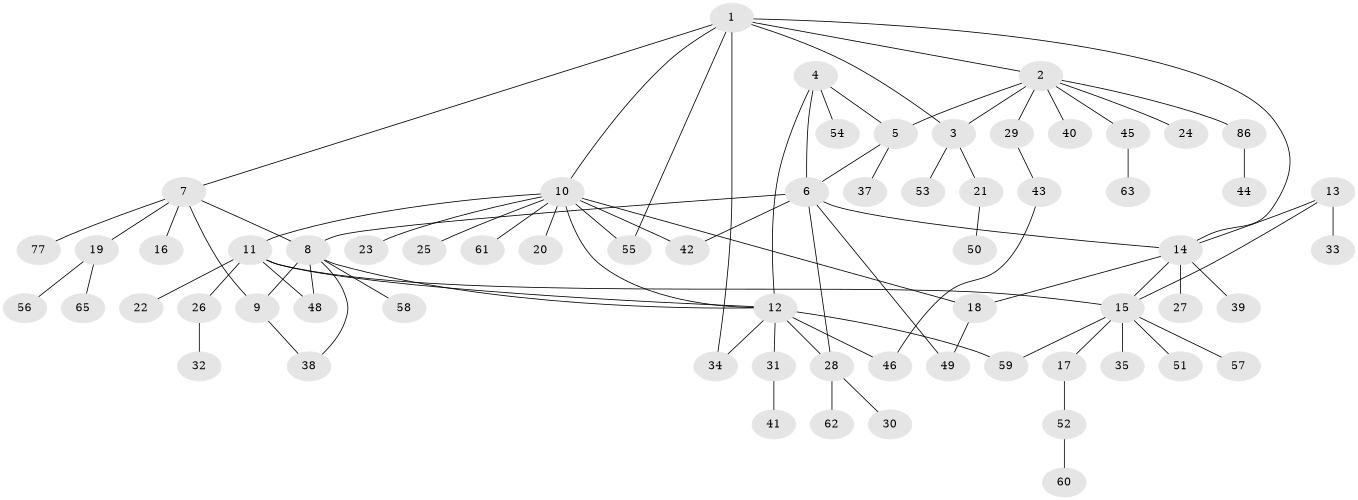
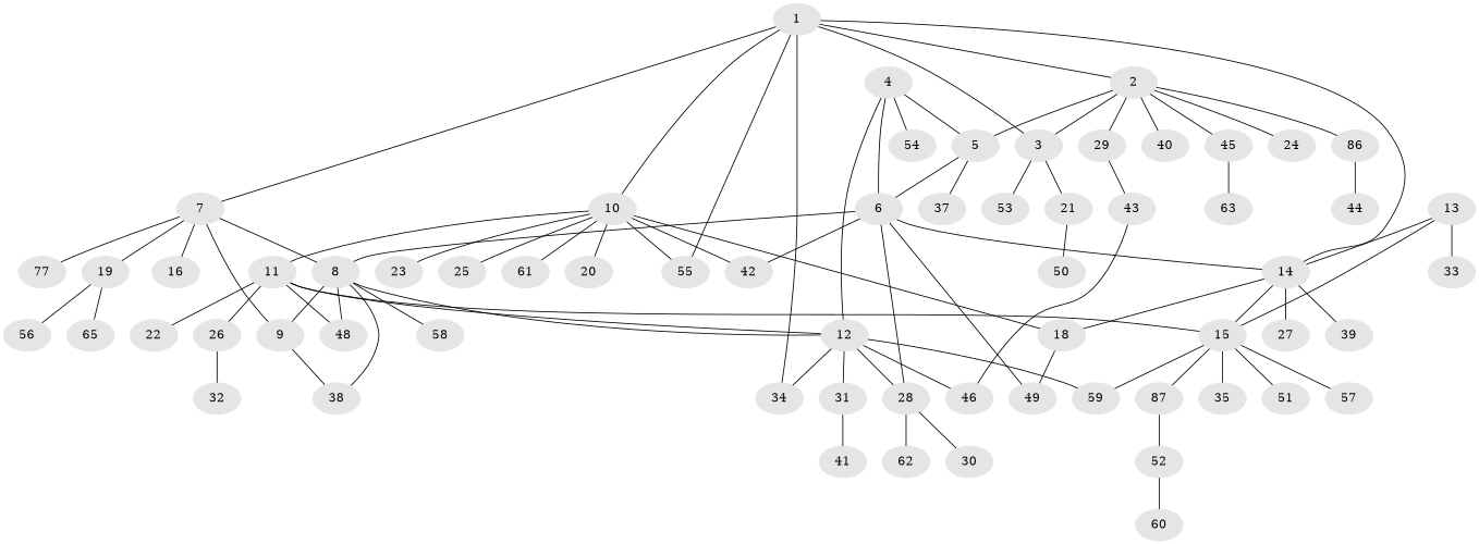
  graph {
    node [color=gray90 style=filled]
    1
    2
    3
    7
    10
    14
    34
    55
    5
    24
    29
    n12 [label=86]
    40
    45
    21
    53
    8
    9
    16
    19
    n21 [label=77]
    12
    42
    11
    18
    20
    23
    25
    61
    15
    27
    39
    6
    37
    43
    44
    63
    50
    4
    54
    28
    49
    31
    46
    59
    38
    48
    58
    30
    62
    56
    65
    22
    26
-   17
+   17 [label=87]
    35
    51
    57
    32
    41
    13
    33
    52
    60
    1 -- 2
    1 -- 3
    1 -- 7
    1 -- 10
    1 -- 14
    1 -- 34
    1 -- 55
    2 -- 3
    2 -- 5
    2 -- 24
    2 -- 29
    2 -- n12
    2 -- 40
    2 -- 45
    3 -- 21
    3 -- 53
    7 -- 8
    7 -- 9
    7 -- 16
    7 -- 19
    7 -- n21
    10 -- 55
-   10 -- 12
    10 -- 42
    10 -- 11
    10 -- 18
    10 -- 20
    10 -- 23
    10 -- 25
    10 -- 61
    14 -- 18
    14 -- 15
    14 -- 27
    14 -- 39
    5 -- 6
    5 -- 37
    29 -- 43
    n12 -- 44
    45 -- 63
    21 -- 50
    8 -- 9
    8 -- 12
    8 -- 38
    8 -- 48
    8 -- 58
    9 -- 38
    19 -- 56
    19 -- 65
    12 -- 34
    12 -- 28
    12 -- 31
    12 -- 46
    12 -- 59
    11 -- 12
    11 -- 15
    11 -- 48
    11 -- 22
    11 -- 26
    18 -- 49
    15 -- 59
    15 -- 17
    15 -- 35
    15 -- 51
    15 -- 57
    6 -- 14
    6 -- 8
    6 -- 42
    6 -- 28
    6 -- 49
    43 -- 46
    4 -- 5
    4 -- 12
    4 -- 6
    4 -- 54
    28 -- 30
    28 -- 62
    31 -- 41
    26 -- 32
    17 -- 52
    13 -- 14
    13 -- 15
    13 -- 33
    52 -- 60
  }
